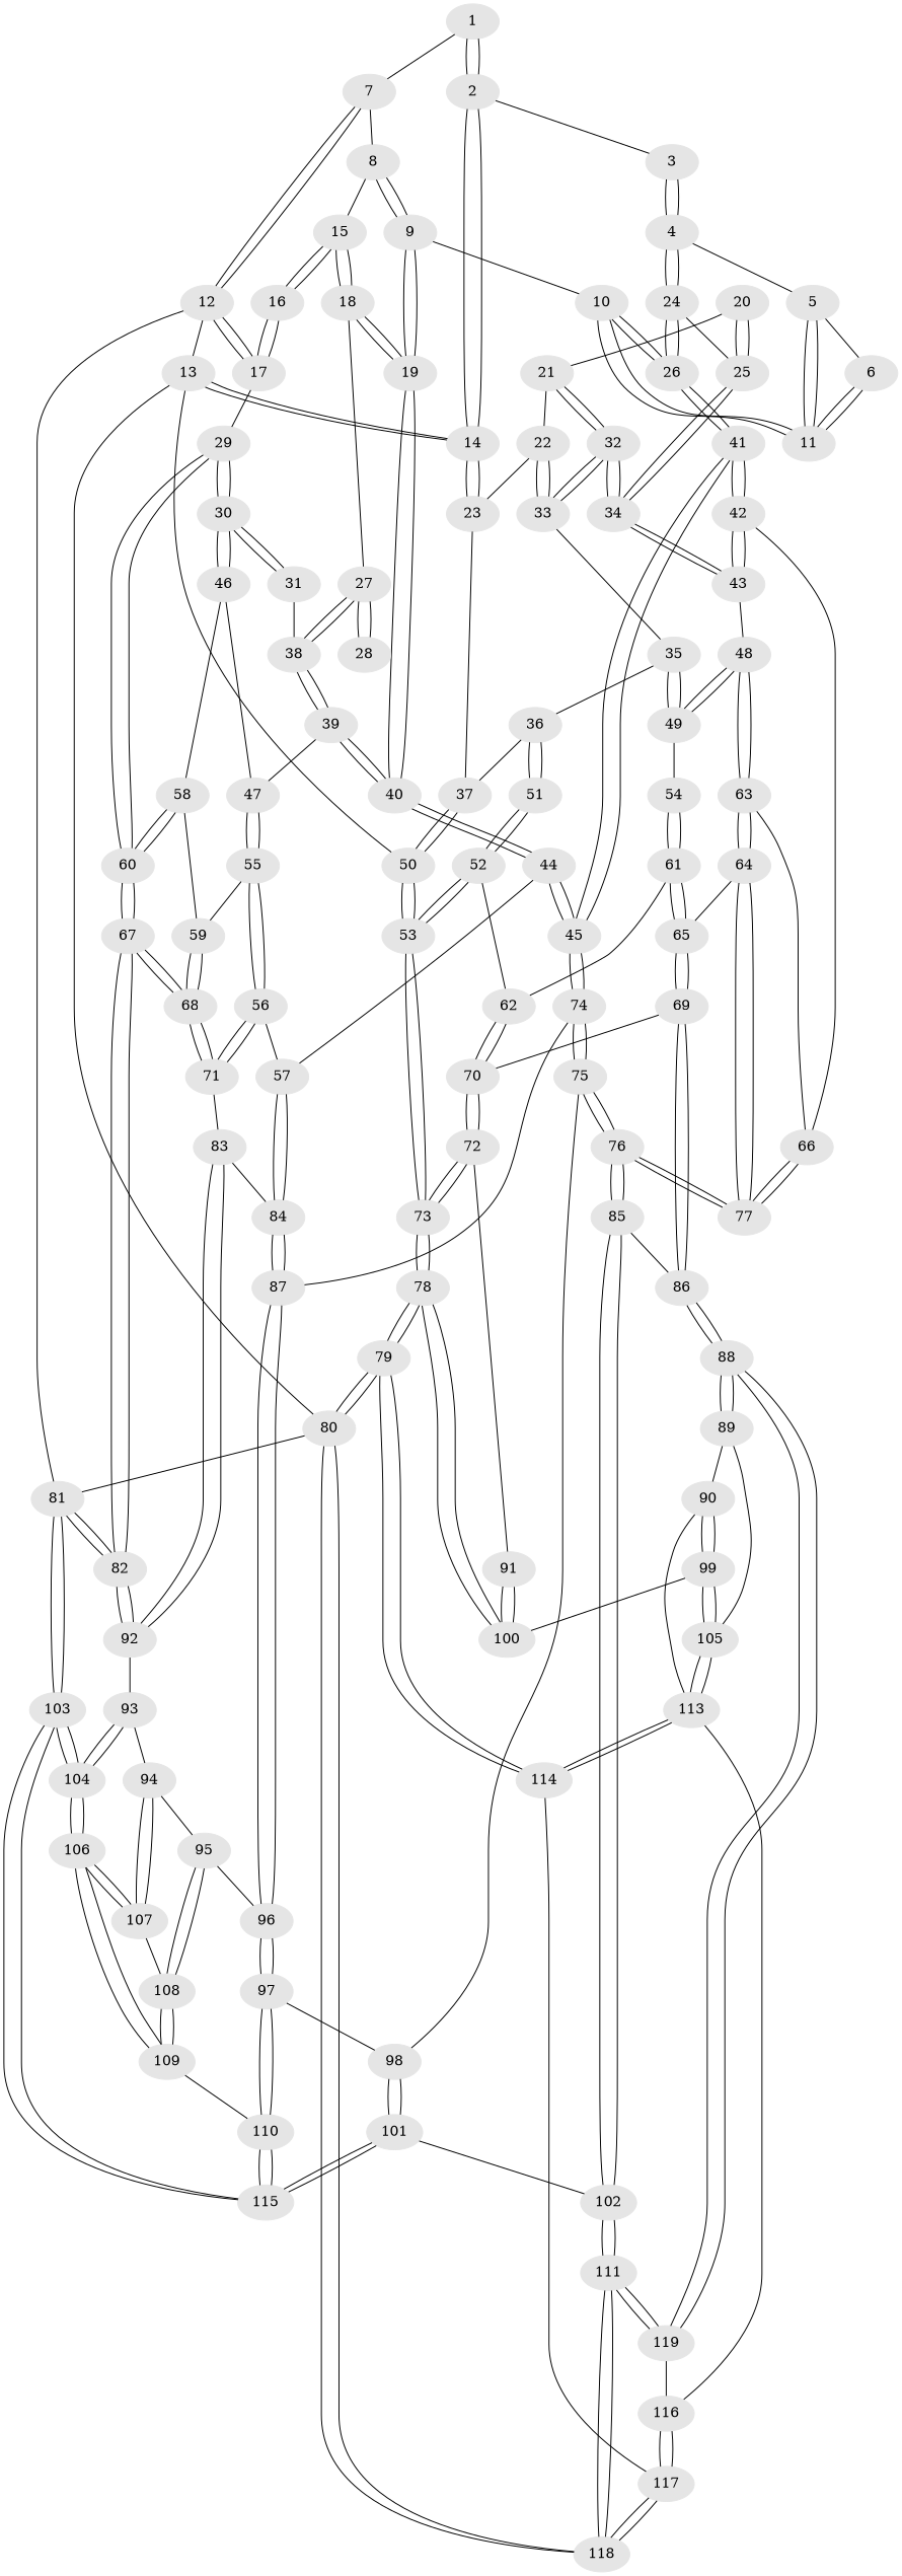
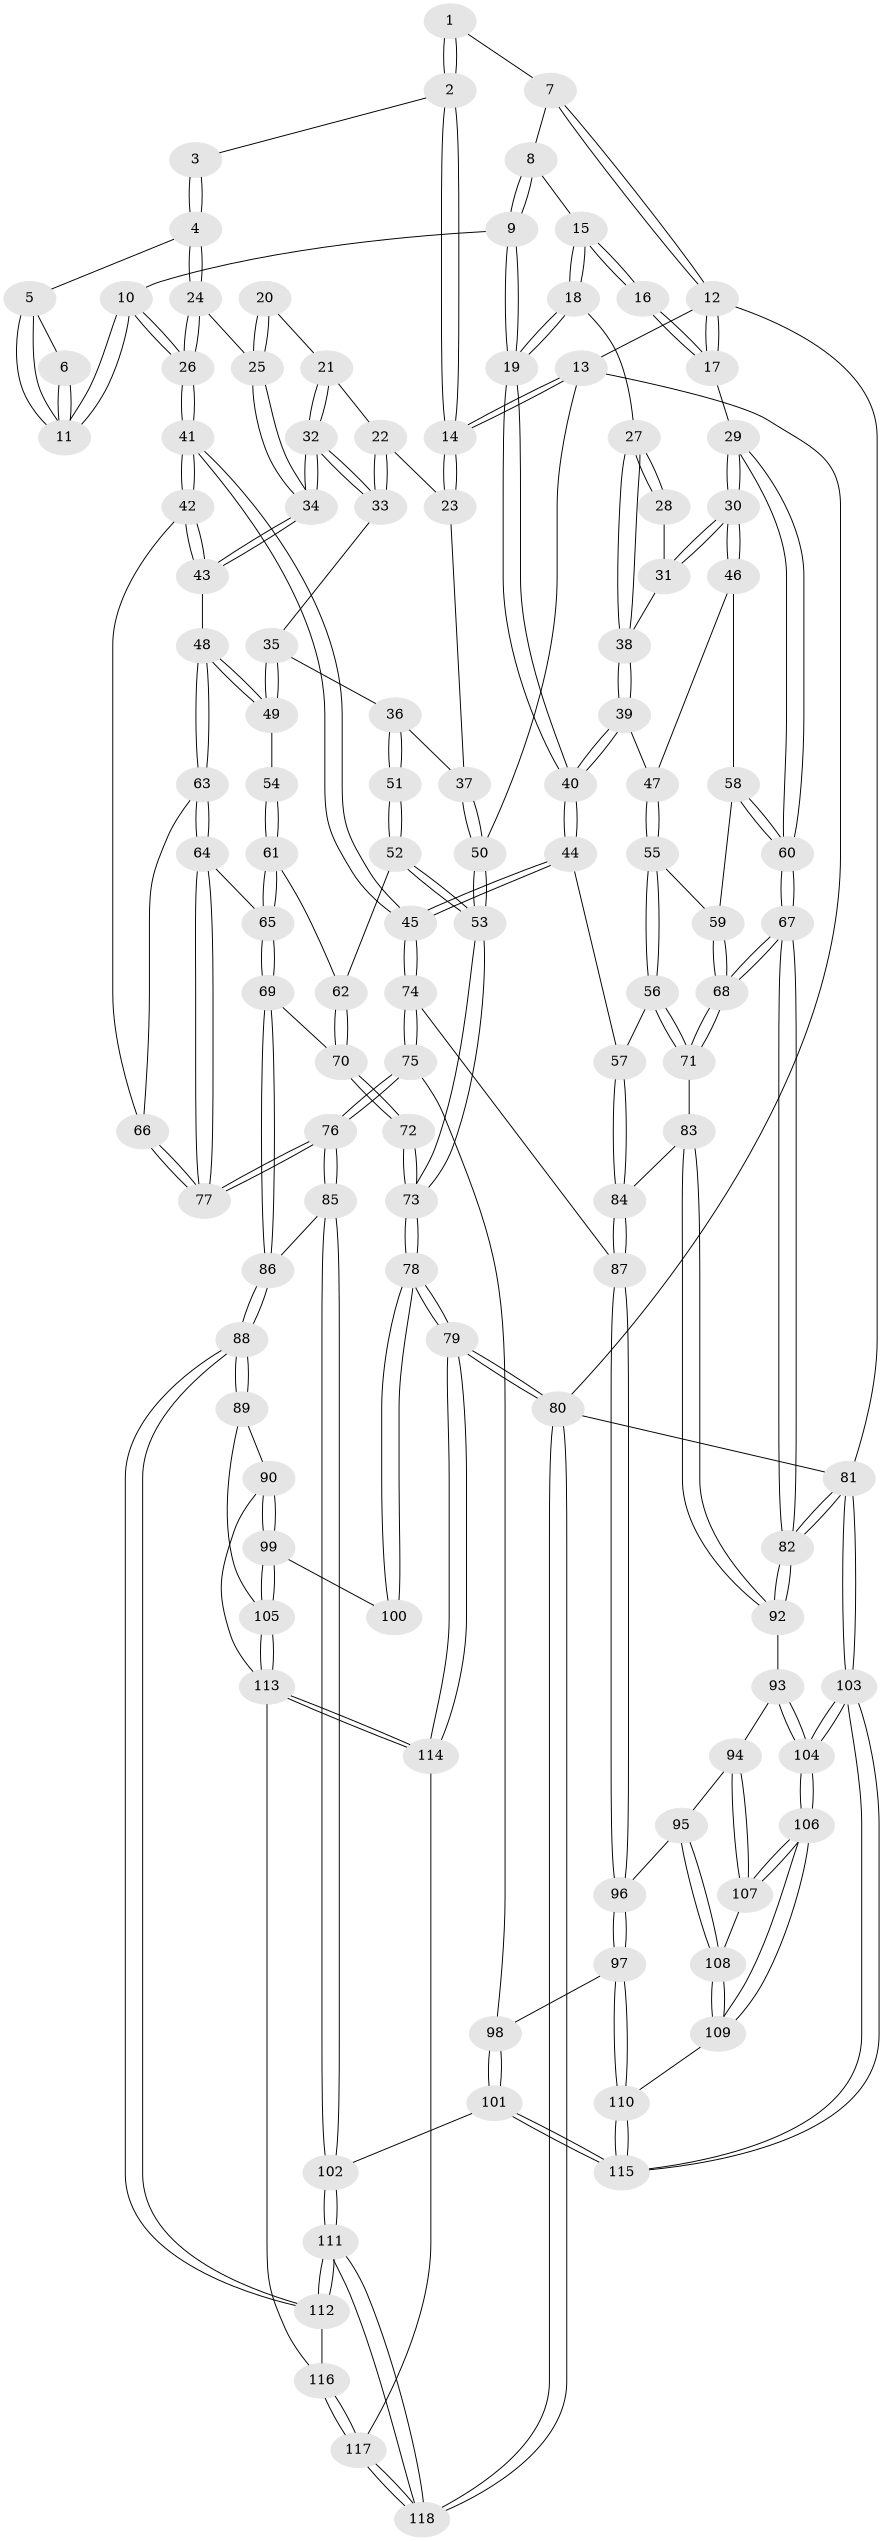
  graph {
    node [color=gray90 style=filled]
    1
    2
    7
    3
    14
    8
    12
    4
    23
    5
    24
    20
    21
    25
    6
    11
    26
    9
    15
    13
    17
    81
    10
    19
    16
    18
    40
    41
    50
    80
    29
    82
    103
    53
    118
    37
    27
    30
    60
    28
    38
    44
    22
    32
    34
    33
    35
    43
    42
    45
    31
    39
    46
    67
    47
    58
    36
    49
    48
    51
    54
    52
    55
    57
    66
    74
    77
    63
    84
    75
    87
    59
    56
    64
    61
    73
    62
    70
    78
    65
    71
    68
    83
    69
    72
    86
    92
    88
-   91
    100
    79
    76
    98
    96
    85
    101
    102
    114
    117
    104
    115
    93
    111
    89
-   112 [label=119]
+   112
    97
    90
    105
    116
    99
    113
    94
    95
    107
    106
    108
    109
    110
    1 -- 2
    1 -- 2
    1 -- 7
    2 -- 3
    2 -- 14
    2 -- 14
    7 -- 8
    7 -- 12
    7 -- 12
    3 -- 4
    3 -- 4
    14 -- 23
    14 -- 23
    8 -- 9
    8 -- 9
    8 -- 15
    12 -- 13
    12 -- 17
    12 -- 17
    12 -- 81
    4 -- 5
    4 -- 24
    4 -- 24
    23 -- 37
    5 -- 6
    5 -- 11
    5 -- 11
    24 -- 25
    24 -- 26
    24 -- 26
    20 -- 21
    20 -- 25
    20 -- 25
    21 -- 22
    21 -- 32
    21 -- 32
    25 -- 34
    25 -- 34
    6 -- 11
    6 -- 11
    26 -- 41
    26 -- 41
    9 -- 10
    9 -- 19
    9 -- 19
    15 -- 16
    15 -- 16
    15 -- 18
    15 -- 18
    13 -- 14
    13 -- 14
    13 -- 50
    13 -- 80
    17 -- 29
    81 -- 82
    81 -- 82
    81 -- 103
    81 -- 103
    10 -- 11
    10 -- 11
    10 -- 26
    10 -- 26
    19 -- 40
    19 -- 40
    16 -- 17
    16 -- 17
    18 -- 19
    18 -- 19
    18 -- 27
    40 -- 44
    40 -- 44
    41 -- 42
    41 -- 42
    41 -- 45
    41 -- 45
    50 -- 53
    50 -- 53
    80 -- 81
    80 -- 118
    80 -- 118
    29 -- 30
    29 -- 30
    29 -- 60
    29 -- 60
    82 -- 92
    82 -- 92
    103 -- 104
    103 -- 104
    103 -- 115
    103 -- 115
    53 -- 73
    53 -- 73
    37 -- 50
    37 -- 50
    27 -- 28
    27 -- 28
    27 -- 38
    27 -- 38
    30 -- 31
    30 -- 31
    30 -- 46
    30 -- 46
    60 -- 67
    60 -- 67
+   28 -- 31
    38 -- 39
    38 -- 39
    44 -- 45
    44 -- 45
    44 -- 57
    22 -- 23
    22 -- 33
    22 -- 33
    32 -- 34
    32 -- 34
    32 -- 33
    32 -- 33
    34 -- 43
    34 -- 43
    33 -- 35
    35 -- 36
    35 -- 49
    35 -- 49
    43 -- 48
    42 -- 43
    42 -- 43
    42 -- 66
    45 -- 74
    45 -- 74
    31 -- 38
    39 -- 40
    39 -- 40
    39 -- 47
    46 -- 47
    46 -- 58
    67 -- 82
    67 -- 82
    67 -- 68
    67 -- 68
    47 -- 55
    47 -- 55
    58 -- 60
    58 -- 60
    58 -- 59
    36 -- 37
    36 -- 51
    36 -- 51
    49 -- 54
    48 -- 49
    48 -- 49
    48 -- 63
    48 -- 63
    51 -- 52
    51 -- 52
    54 -- 61
    54 -- 61
    52 -- 53
    52 -- 53
    52 -- 62
    55 -- 59
    55 -- 56
    55 -- 56
    57 -- 84
    57 -- 84
    66 -- 77
    66 -- 77
    74 -- 75
    74 -- 75
    74 -- 87
    63 -- 66
    63 -- 64
    63 -- 64
    84 -- 87
    84 -- 87
    75 -- 76
    75 -- 76
    75 -- 98
    87 -- 96
    87 -- 96
    59 -- 68
    59 -- 68
    56 -- 57
    56 -- 71
    56 -- 71
    64 -- 77
    64 -- 77
    64 -- 65
    61 -- 62
    61 -- 65
    61 -- 65
    73 -- 78
    73 -- 78
    62 -- 70
    62 -- 70
    70 -- 72
    70 -- 72
    78 -- 100
    78 -- 100
    78 -- 79
    78 -- 79
    65 -- 69
    65 -- 69
    71 -- 83
    68 -- 71
    68 -- 71
    83 -- 84
    83 -- 92
    83 -- 92
    69 -- 70
    69 -- 86
    69 -- 86
    72 -- 73
    72 -- 73
-   72 -- 91
    86 -- 88
    86 -- 88
    92 -- 93
    88 -- 89
    88 -- 89
    88 -- 112
    88 -- 112
-   91 -- 100
-   91 -- 100
    79 -- 80
    79 -- 80
    79 -- 114
    79 -- 114
    76 -- 77
    76 -- 77
    76 -- 85
    76 -- 85
    98 -- 101
    98 -- 101
    96 -- 97
    96 -- 97
    85 -- 86
    85 -- 102
    85 -- 102
    101 -- 102
    101 -- 115
    101 -- 115
    102 -- 111
    102 -- 111
    114 -- 117
    117 -- 118
    117 -- 118
    104 -- 106
    104 -- 106
    93 -- 104
    93 -- 104
    93 -- 94
    111 -- 118
    111 -- 118
    111 -- 112
    111 -- 112
    89 -- 90
    89 -- 105
    112 -- 116
    97 -- 98
    97 -- 110
    97 -- 110
    90 -- 99
    90 -- 99
    90 -- 113
    105 -- 113
    105 -- 113
    116 -- 117
    116 -- 117
    99 -- 100
    99 -- 105
    99 -- 105
    113 -- 114
    113 -- 114
    113 -- 116
    94 -- 95
    94 -- 107
    94 -- 107
    95 -- 96
    95 -- 108
    95 -- 108
    107 -- 108
    106 -- 107
    106 -- 107
    106 -- 109
    106 -- 109
    108 -- 109
    108 -- 109
    109 -- 110
    110 -- 115
    110 -- 115
  }
